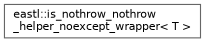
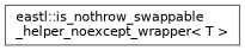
  digraph {
    rankdir=TB
-   n1 [color=grey40 fillcolor=white fontname=Helvetica fontsize=10 height=0.2 label="eastl::is_nothrow_nothrow\l_helper_noexcept_wrapper\< T \>" shape=box style=filled width=0.4]
+   n1 [color=grey40 fillcolor=white fontname=Helvetica fontsize=10 height=0.2 label="eastl::is_nothrow_swappable\l_helper_noexcept_wrapper\< T \>" shape=box style=filled width=0.4]
  }
